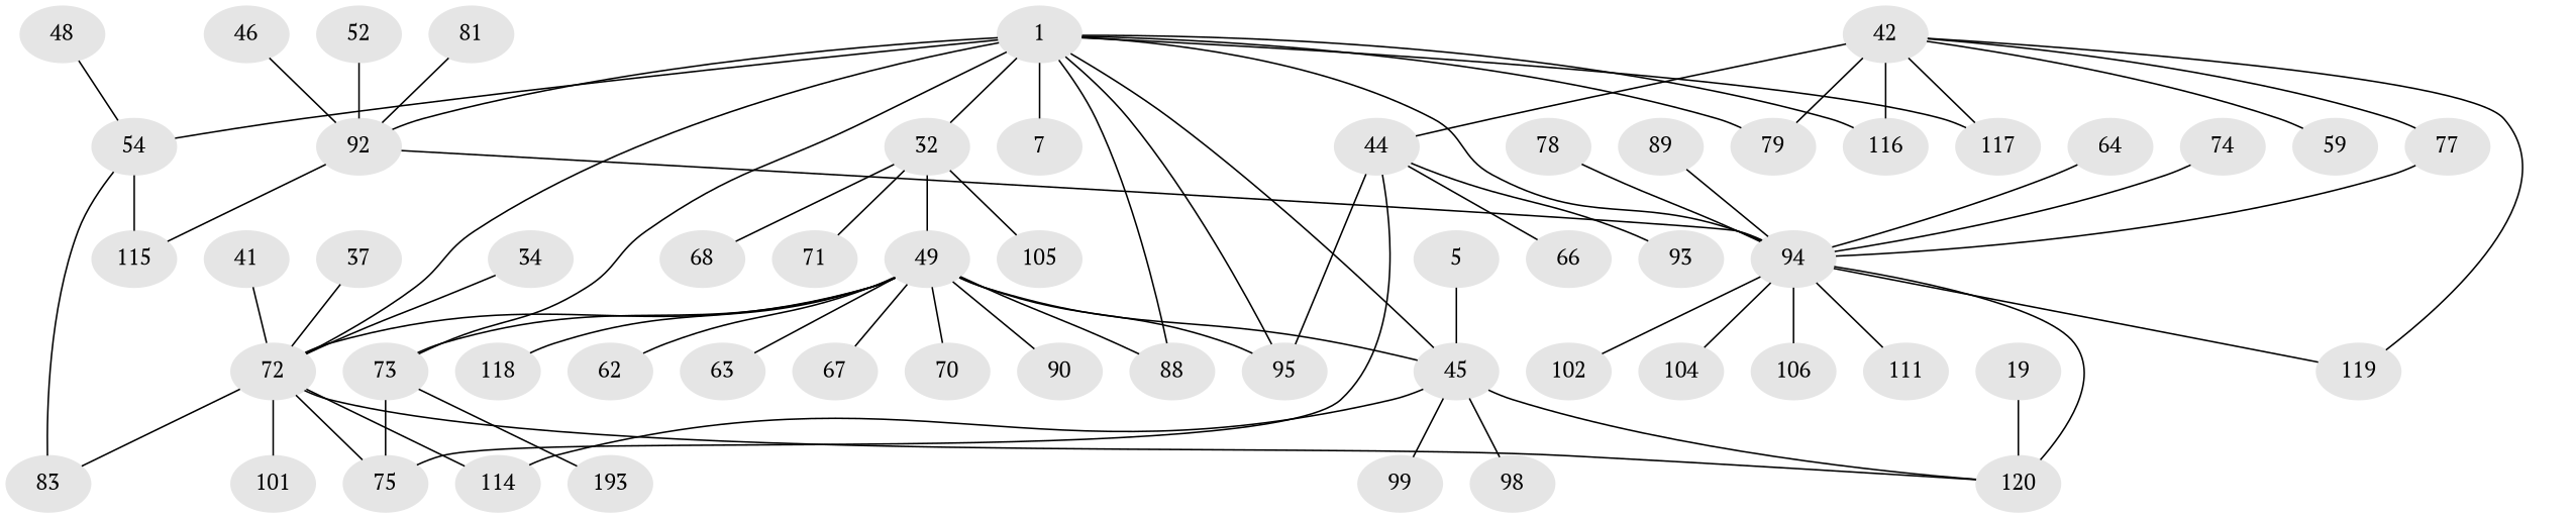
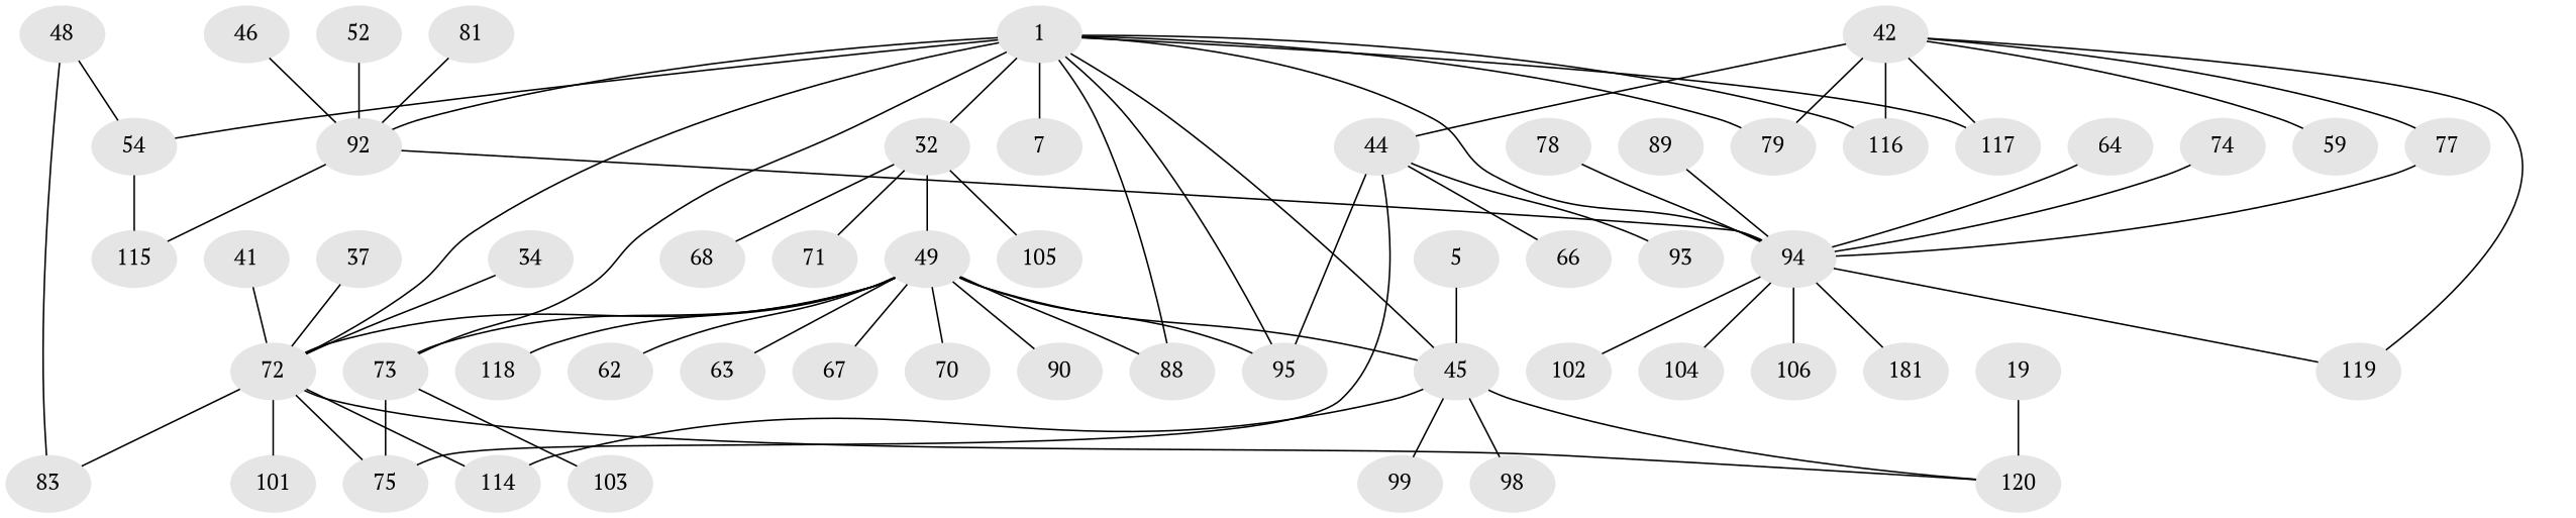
  graph {
    fontname="PT Serif"
    node [color=gray90 fontname="PT Serif" style=filled]
    edge [fontname="PT Serif"]
    1
    7
    32 [super="+28"]
    45 [super="+2"]
    54 [super="+43"]
    72 [super="+13+9+36"]
    73 [super="+60+65"]
    79 [super="+3+76"]
    88 [super="+53"]
    92 [super="+4+26"]
    94 [super="+51+82+47+49"]
    95
    116 [super="+110+113+100"]
    117 [super="+89+97"]
    n15 [label=49 super="+10"]
    68
    71 [super="+39"]
    105
    120 [super="+112"]
    98 [super="+58"]
    99
    114
    83 [super="+61"]
    115 [super="+24+85+108"]
    75 [super="+56+69"]
    101
-   103 [super="+55" label=193]
+   103 [super="+55"]
    119 [super="+86"]
    102
    104
    106
-   111
+   111 [label=181]
    5
    19
    n35 [label=37]
    62
    63
    67
    70 [super="+50"]
    90
    118
    34
    41
    44 [super="+35"]
    66
    93
    42
    59
    77
    46
    48
    52
    64
    74
    78
    81 [super="+22"]
    n57 [label=89]
    1 -- 7
    1 -- 32
    1 -- 45 [weight=2]
    1 -- 54 [weight=2]
    1 -- 72 [weight=3]
    1 -- 73 [weight=3]
    1 -- 79
    1 -- 88
    1 -- 92 [weight=2]
    1 -- 94 [weight=3]
    1 -- 95
    1 -- 116 [weight=2]
    1 -- 117
    32 -- n15 [weight=2]
    32 -- 68
    32 -- 71
    32 -- 105
    45 -- 120
    45 -- 98
    45 -- 99
    45 -- 114
-   54 -- 83
+   48 -- 83
    54 -- 115
    72 -- 120
    72 -- 114
    72 -- 83
    72 -- 75
    72 -- 101
    73 -- 75
    73 -- 103
    92 -- 94 [weight=2]
    92 -- 115
-   94 -- 120 [weight=2]
    94 -- 119
    94 -- 102
    94 -- 104
    94 -- 106
    94 -- 111
    n15 -- 45 [weight=2]
    n15 -- 72 [weight=3]
    n15 -- 73 [weight=2]
    n15 -- 88
    n15 -- 95
    n15 -- 62
    n15 -- 63
    n15 -- 67
    n15 -- 70
    n15 -- 90
    n15 -- 118
    5 -- 45
    19 -- 120
    n35 -- 72
    34 -- 72
    41 -- 72
    44 -- 95
    44 -- 75
    44 -- 66
    44 -- 93
    42 -- 79
    42 -- 116 [weight=2]
    42 -- 117
    42 -- 119
    42 -- 44 [weight=2]
    42 -- 59
    42 -- 77
    77 -- 94
    46 -- 92
    48 -- 54
    52 -- 92
    64 -- 94
    74 -- 94
    78 -- 94
    81 -- 92
    n57 -- 94
  }
